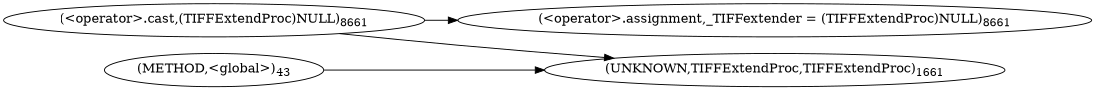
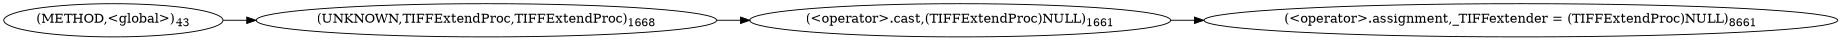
  digraph {
    rankdir=LR
    n1 [label=<(&lt;operator&gt;.assignment,_TIFFextender = (TIFFExtendProc)NULL)<SUB>8661</SUB>>]
-   n2 [label=<(&lt;operator&gt;.cast,(TIFFExtendProc)NULL)<SUB>8661</SUB>>]
-   n3 [label=<(UNKNOWN,TIFFExtendProc,TIFFExtendProc)<SUB>1661</SUB>>]
+   n2 [label=<(&lt;operator&gt;.cast,(TIFFExtendProc)NULL)<SUB>1661</SUB>>]
+   n3 [label=<(UNKNOWN,TIFFExtendProc,TIFFExtendProc)<SUB>1668</SUB>>]
    n4 [label=<(METHOD,&lt;global&gt;)<SUB>43</SUB>>]
    n2 -> n1
-   n2 -> n3
+   n3 -> n2
    n4 -> n3
  }
